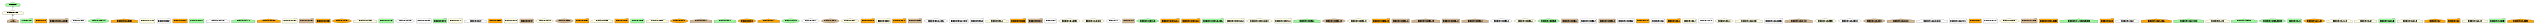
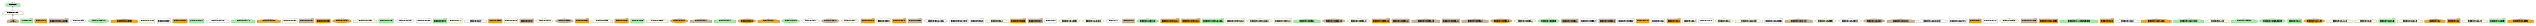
  digraph {
    fontname=Lato
    rankdir=BT
    node [fillcolor=lightyellow fontname=Lato shape=house style=filled]
    edge [arrowhead=open arrowtail=none fontname=Lato]
    n1 [fillcolor=tan label=__init__]
    n2 [label="encodings.mbcs"]
    n3 [fillcolor=palegreen label=encodings]
    n4 [fillcolor=palegreen label="unicode.aliases" shape=folder]
    n5 [fillcolor=orange label="encodings.ascii" shape=note]
    n6 [fillcolor=tan label="encodings.base64_codec" shape=folder]
    n7 [fillcolor=white label="encodings.big5" shape=ellipse]
    n8 [fillcolor=palegreen label="encodings.big5hkscs" shape=ellipse]
    n9 [fillcolor=orange label="encodings.bz2_codec"]
    n10 [label="encodings.charmap" shape=note]
    n11 [fillcolor=white label="encodings.cp037" shape=folder]
    n12 [fillcolor=orange label="encodings.cp1006" shape=note]
    n13 [fillcolor=palegreen label="encodings.cp1026" shape=note]
    n14 [fillcolor=white label="encodings.cp1125"]
    n15 [fillcolor=palegreen label="encodings.cp1140"]
    n16 [fillcolor=orange label="encodings.cp1250"]
    n17 [label="encodings.cp1251" shape=folder]
    n18 [fillcolor=tan label="encodings.cp1252" shape=folder]
    n19 [fillcolor=orange label="encodings.cp1253" shape=note]
    n20 [fillcolor=orange label="encodings.cp1254" shape=ellipse]
    n21 [label="encodings.cp1255"]
    n22 [fillcolor=palegreen label="encodings.cp1256" shape=note]
    n23 [fillcolor=white label="encodings.cp1257" shape=ellipse]
    n24 [fillcolor=white label="encodings.cp1258" shape=folder]
    n25 [fillcolor=palegreen label="encodings.cp273" shape=folder]
    n26 [label="encodings.cp424" shape=folder]
    n27 [fillcolor=white label="encodings.cp437"]
    n28 [fillcolor=orange label="encodings.cp500" shape=note]
    n29 [label="encodings.cp720" shape=note]
    n30 [fillcolor=tan label="encodings.cp737" shape=note]
    n31 [label="encodings.cp775" shape=ellipse]
    n32 [fillcolor=tan label="encodings.cp850" shape=ellipse]
    n33 [fillcolor=orange label="encodings.cp852" shape=folder]
    n34 [label="encodings.cp855"]
    n35 [fillcolor=orange label="encodings.cp856" shape=folder]
    n36 [fillcolor=palegreen label="encodings.cp857" shape=note]
    n37 [label="encodings.cp858"]
    n38 [fillcolor=orange label="encodings.cp860" shape=ellipse]
    n39 [fillcolor=tan label="encodings.cp861"]
    n40 [fillcolor=palegreen label="encodings.cp862"]
    n41 [fillcolor=orange label="encodings.cp863" shape=ellipse]
    n42 [fillcolor=orange label="encodings.cp864"]
    n43 [fillcolor=palegreen label="encodings.cp865" shape=ellipse]
    n44 [fillcolor=white label="encodings.cp866" shape=ellipse]
    n45 [fillcolor=tan label="encodings.cp869" shape=ellipse]
    n46 [label="encodings.cp874" shape=ellipse]
    n47 [fillcolor=orange label="encodings.cp875" shape=folder]
    n48 [label="encodings.cp932" shape=folder]
    n49 [fillcolor=orange label="encodings.cp949" shape=folder]
    n50 [fillcolor=tan label="encodings.cp950" shape=folder]
    n51 [fillcolor=white label="encodings.euc_jis_2004" shape=ellipse]
    n52 [fillcolor=white label="encodings.euc_jisx0213" shape=note]
    n53 [fillcolor=white label="encodings.euc_jp" shape=folder]
    n54 [label="encodings.euc_kr"]
    n55 [fillcolor=orange label="encodings.gb18030" shape=folder]
    n56 [fillcolor=tan label="encodings.gb2312" shape=folder]
    n57 [fillcolor=white label="encodings.gbk" shape=note]
    n58 [label="encodings.hex_codec" shape=ellipse]
    n59 [label="encodings.hp_roman8" shape=ellipse]
    n60 [fillcolor=white label="encodings.hz" shape=ellipse]
    n61 [fillcolor=tan label="encodings.idna" shape=note]
    n62 [fillcolor=palegreen label="encodings.iso2022_jp" shape=ellipse]
    n63 [fillcolor=orange label="encodings.iso2022_jp_1" shape=folder]
    n64 [fillcolor=orange label="encodings.iso2022_jp_2" shape=folder]
    n65 [fillcolor=palegreen label="encodings.iso2022_jp_2004" shape=folder]
    n66 [label="encodings.iso2022_jp_3" shape=folder]
    n67 [label="encodings.iso2022_jp_ext" shape=ellipse]
    n68 [label="encodings.iso2022_kr" shape=folder]
    n69 [fillcolor=palegreen label="encodings.iso8859_1"]
    n70 [fillcolor=tan label="encodings.iso8859_10" shape=ellipse]
    n71 [label="encodings.iso8859_11" shape=ellipse]
    n72 [fillcolor=orange label="encodings.iso8859_13" shape=folder]
    n73 [fillcolor=tan label="encodings.iso8859_14" shape=note]
    n74 [fillcolor=tan label="encodings.iso8859_15"]
    n75 [fillcolor=tan label="encodings.iso8859_16" shape=note]
    n76 [fillcolor=tan label="encodings.iso8859_2"]
-   n77 [fillcolor=white label="encodings.iso8859_3" shape=ellipse]
+   n77 [fillcolor=orange label="encodings.iso8859_3" shape=ellipse]
    n78 [label="encodings.iso8859_4" shape=ellipse]
    n79 [fillcolor=palegreen label="encodings.iso8859_5" shape=ellipse]
    n80 [fillcolor=tan label="encodings.iso8859_6" shape=note]
    n81 [fillcolor=white label="encodings.iso8859_7" shape=note]
    n82 [fillcolor=tan label="encodings.iso8859_8" shape=note]
    n83 [fillcolor=white label="encodings.iso8859_9" shape=folder]
    n84 [fillcolor=orange label="encodings.johab" shape=note]
    n85 [fillcolor=white label="encodings.koi8_r" shape=note]
    n86 [fillcolor=orange label="encodings.koi8_t" shape=folder]
    n87 [label="encodings.koi8_u" shape=note]
    n88 [fillcolor=white label="encodings.kz1048" shape=folder]
    n89 [label="encodings.latin_1" shape=ellipse]
    n90 [label="encodings.mac_arabic"]
    n91 [fillcolor=white label="encodings.mac_croatian" shape=folder]
    n92 [fillcolor=tan label="encodings.mac_cyrillic"]
    n93 [label="encodings.mac_greek" shape=ellipse]
    n94 [fillcolor=white label="encodings.mac_iceland" shape=ellipse]
    n95 [fillcolor=tan label="encodings.mac_latin2" shape=ellipse]
    n96 [fillcolor=tan label="encodings.mac_roman"]
    n97 [fillcolor=white label="encodings.mac_romanian"]
    n98 [fillcolor=white label="encodings.mac_turkish" shape=note]
    n99 [fillcolor=orange label="encodings.oem" shape=note]
    n100 [fillcolor=white label="encodings.palmos" shape=note]
    n101 [label="encodings.ptcp154" shape=ellipse]
    n102 [fillcolor=tan label="encodings.punycode" shape=folder]
    n103 [fillcolor=orange label="encodings.quopri_codec" shape=note]
    n104 [fillcolor=palegreen label="encodings.raw_unicode_escape"]
    n105 [fillcolor=orange label="encodings.rot_13" shape=folder]
    n106 [fillcolor=white label="encodings.shift_jis"]
    n107 [fillcolor=orange label="encodings.shift_jis_2004"]
    n108 [fillcolor=palegreen label="encodings.shift_jisx0213"]
    n109 [label="encodings.tis_620"]
    n110 [fillcolor=palegreen label="encodings.undefined"]
    n111 [fillcolor=palegreen label="encodings.unicode_escape" shape=ellipse]
    n112 [fillcolor=palegreen label="encodings.utf_16" shape=note]
    n113 [fillcolor=orange label="encodings.utf_16_be" shape=ellipse]
    n114 [label="encodings.utf_16_le"]
    n115 [label="encodings.utf_32"]
    n116 [fillcolor=palegreen label="encodings.utf_32_be" shape=folder]
    n117 [label="encodings.utf_32_le"]
    n118 [fillcolor=orange label="encodings.utf_7"]
    n119 [fillcolor=orange label="encodings.utf_8" shape=folder]
    n120 [label="encodings.utf_8_sig"]
    n121 [fillcolor=palegreen label="encodings.uu_codec" shape=folder]
    n122 [fillcolor=orange label="encodings.zlib_codec"]
    n1 -> n2 [color=black]
    n2 -> n3 [color=teal]
  }
